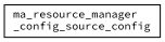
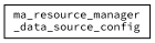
  digraph {
    rankdir=LR
    fontname="Source Code Pro"
-   n1 [color=black fillcolor=white fontname="Source Code Pro" fontsize=10 height=0.2 label="ma_resource_manager\l_config_source_config" shape=record style=filled width=0.4]
+   n1 [color=black fillcolor=white fontname="Source Code Pro" fontsize=10 height=0.2 label="ma_resource_manager\l_data_source_config" shape=record style=filled width=0.4]
  }
